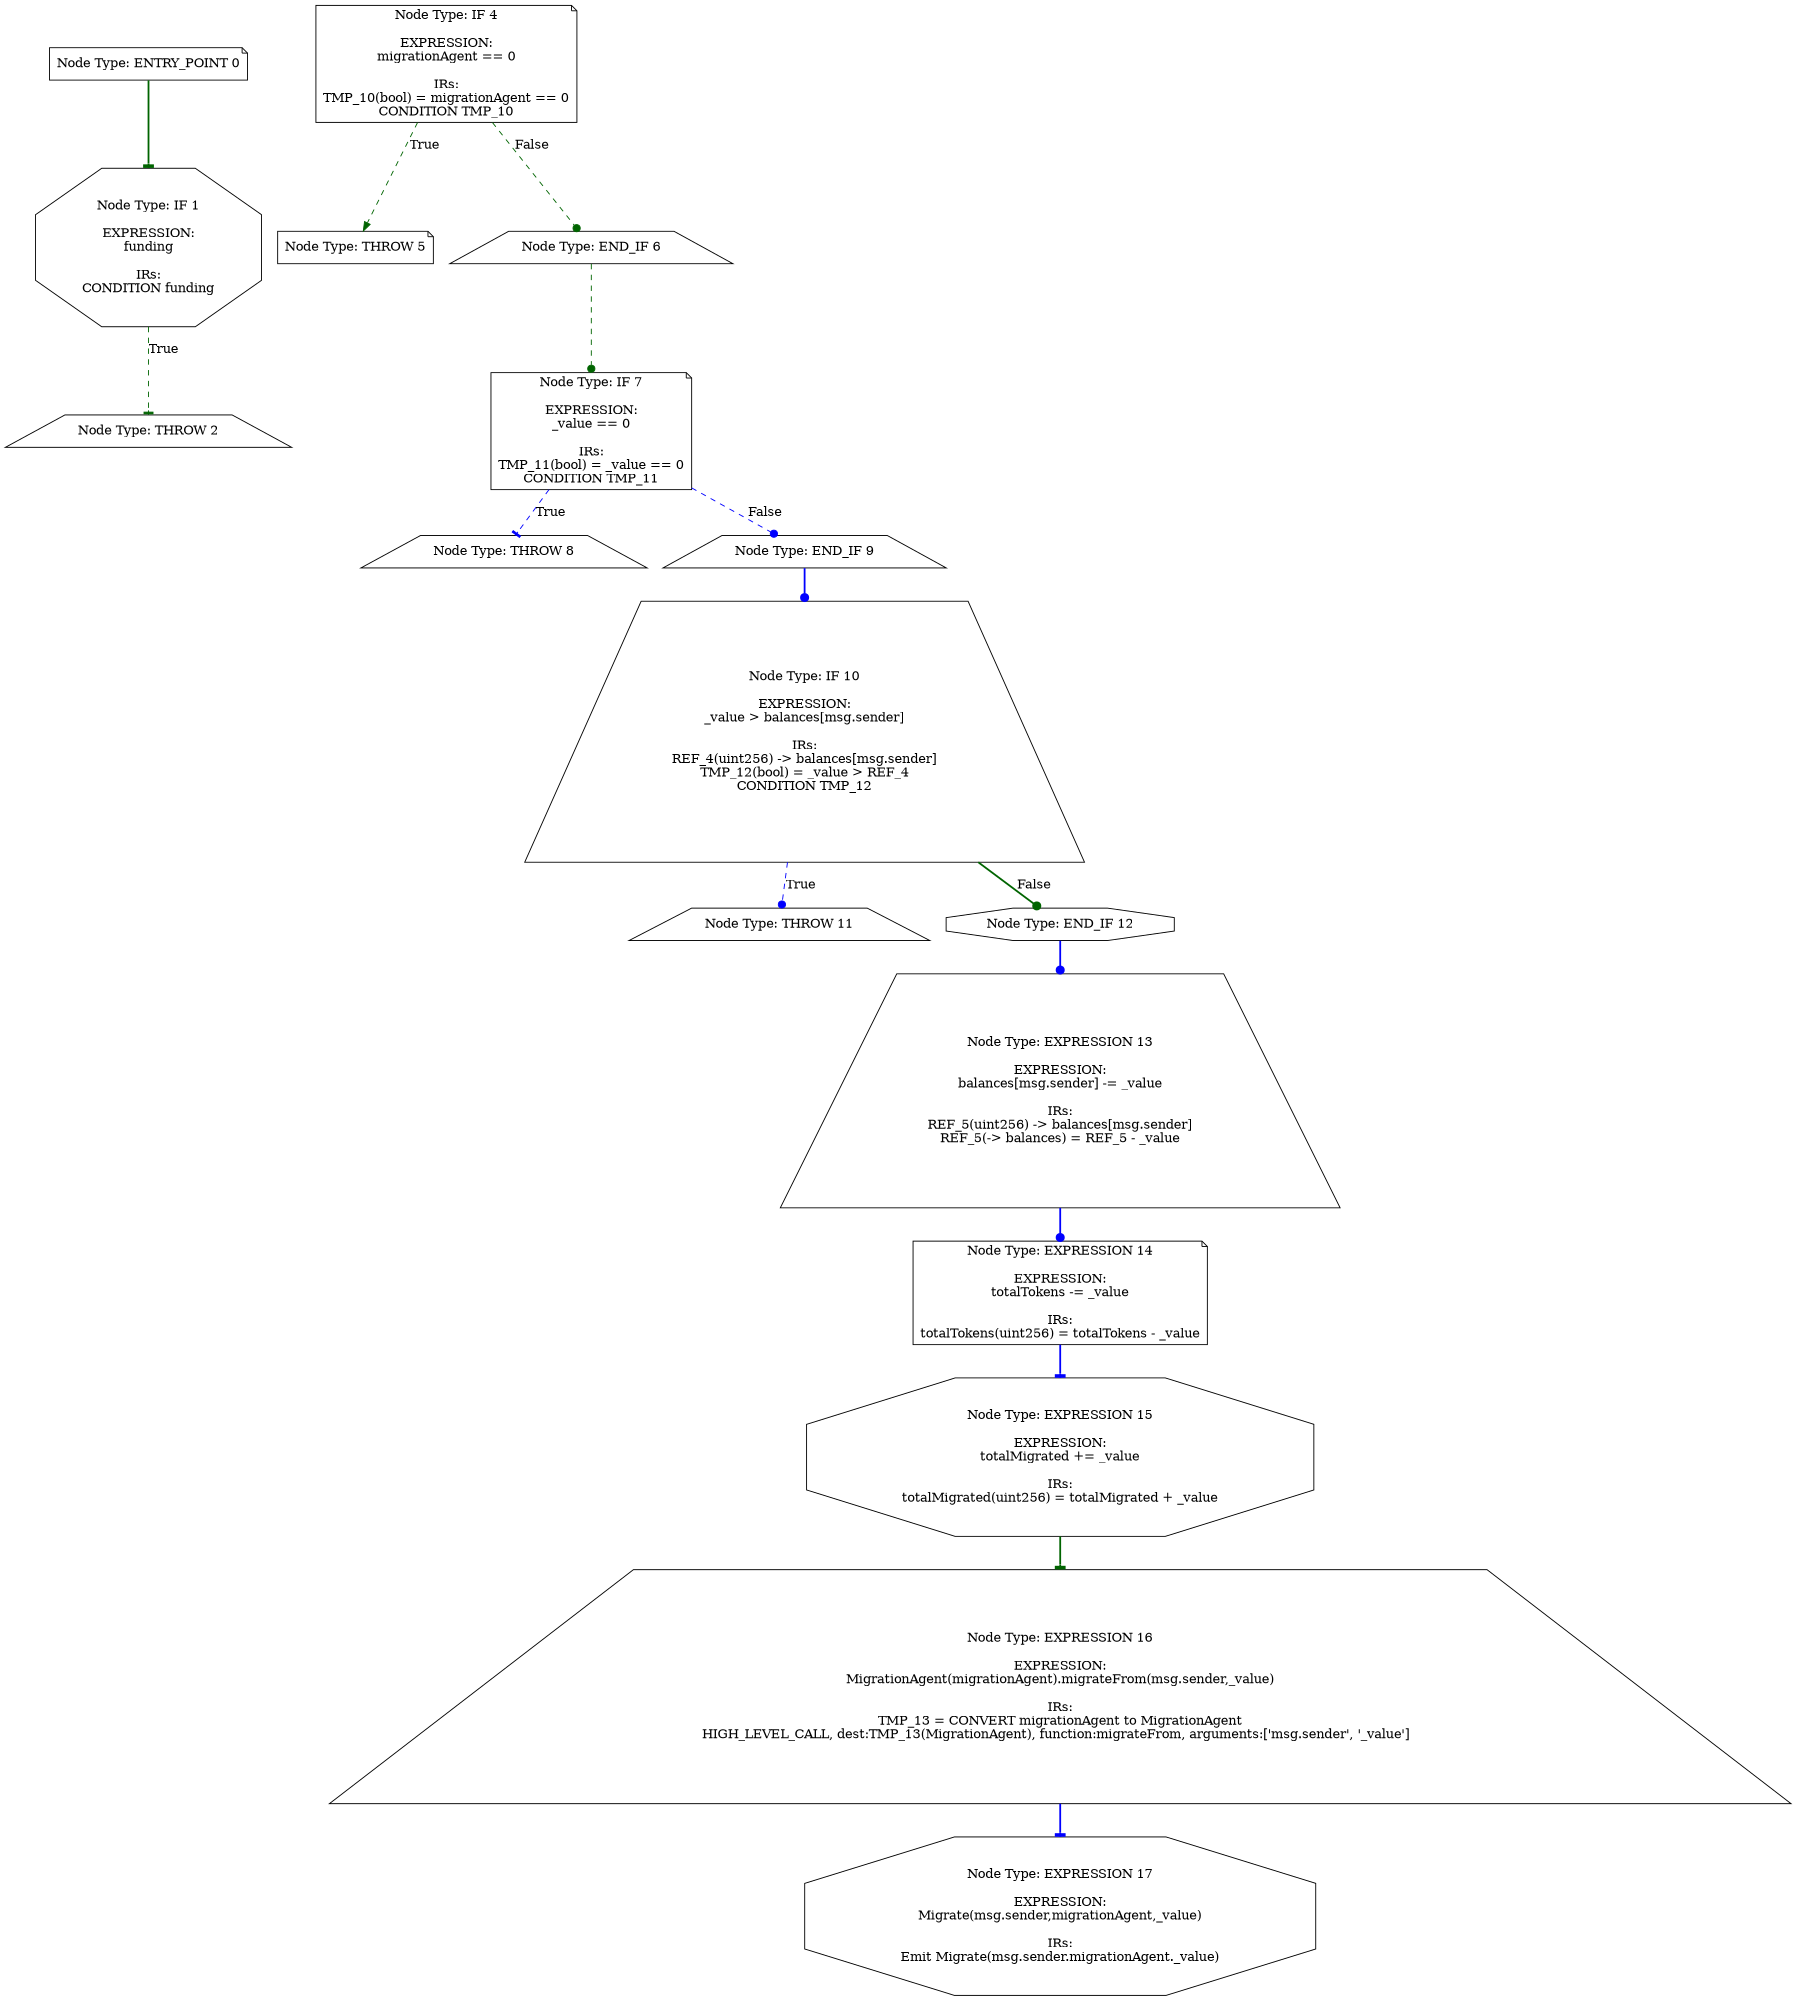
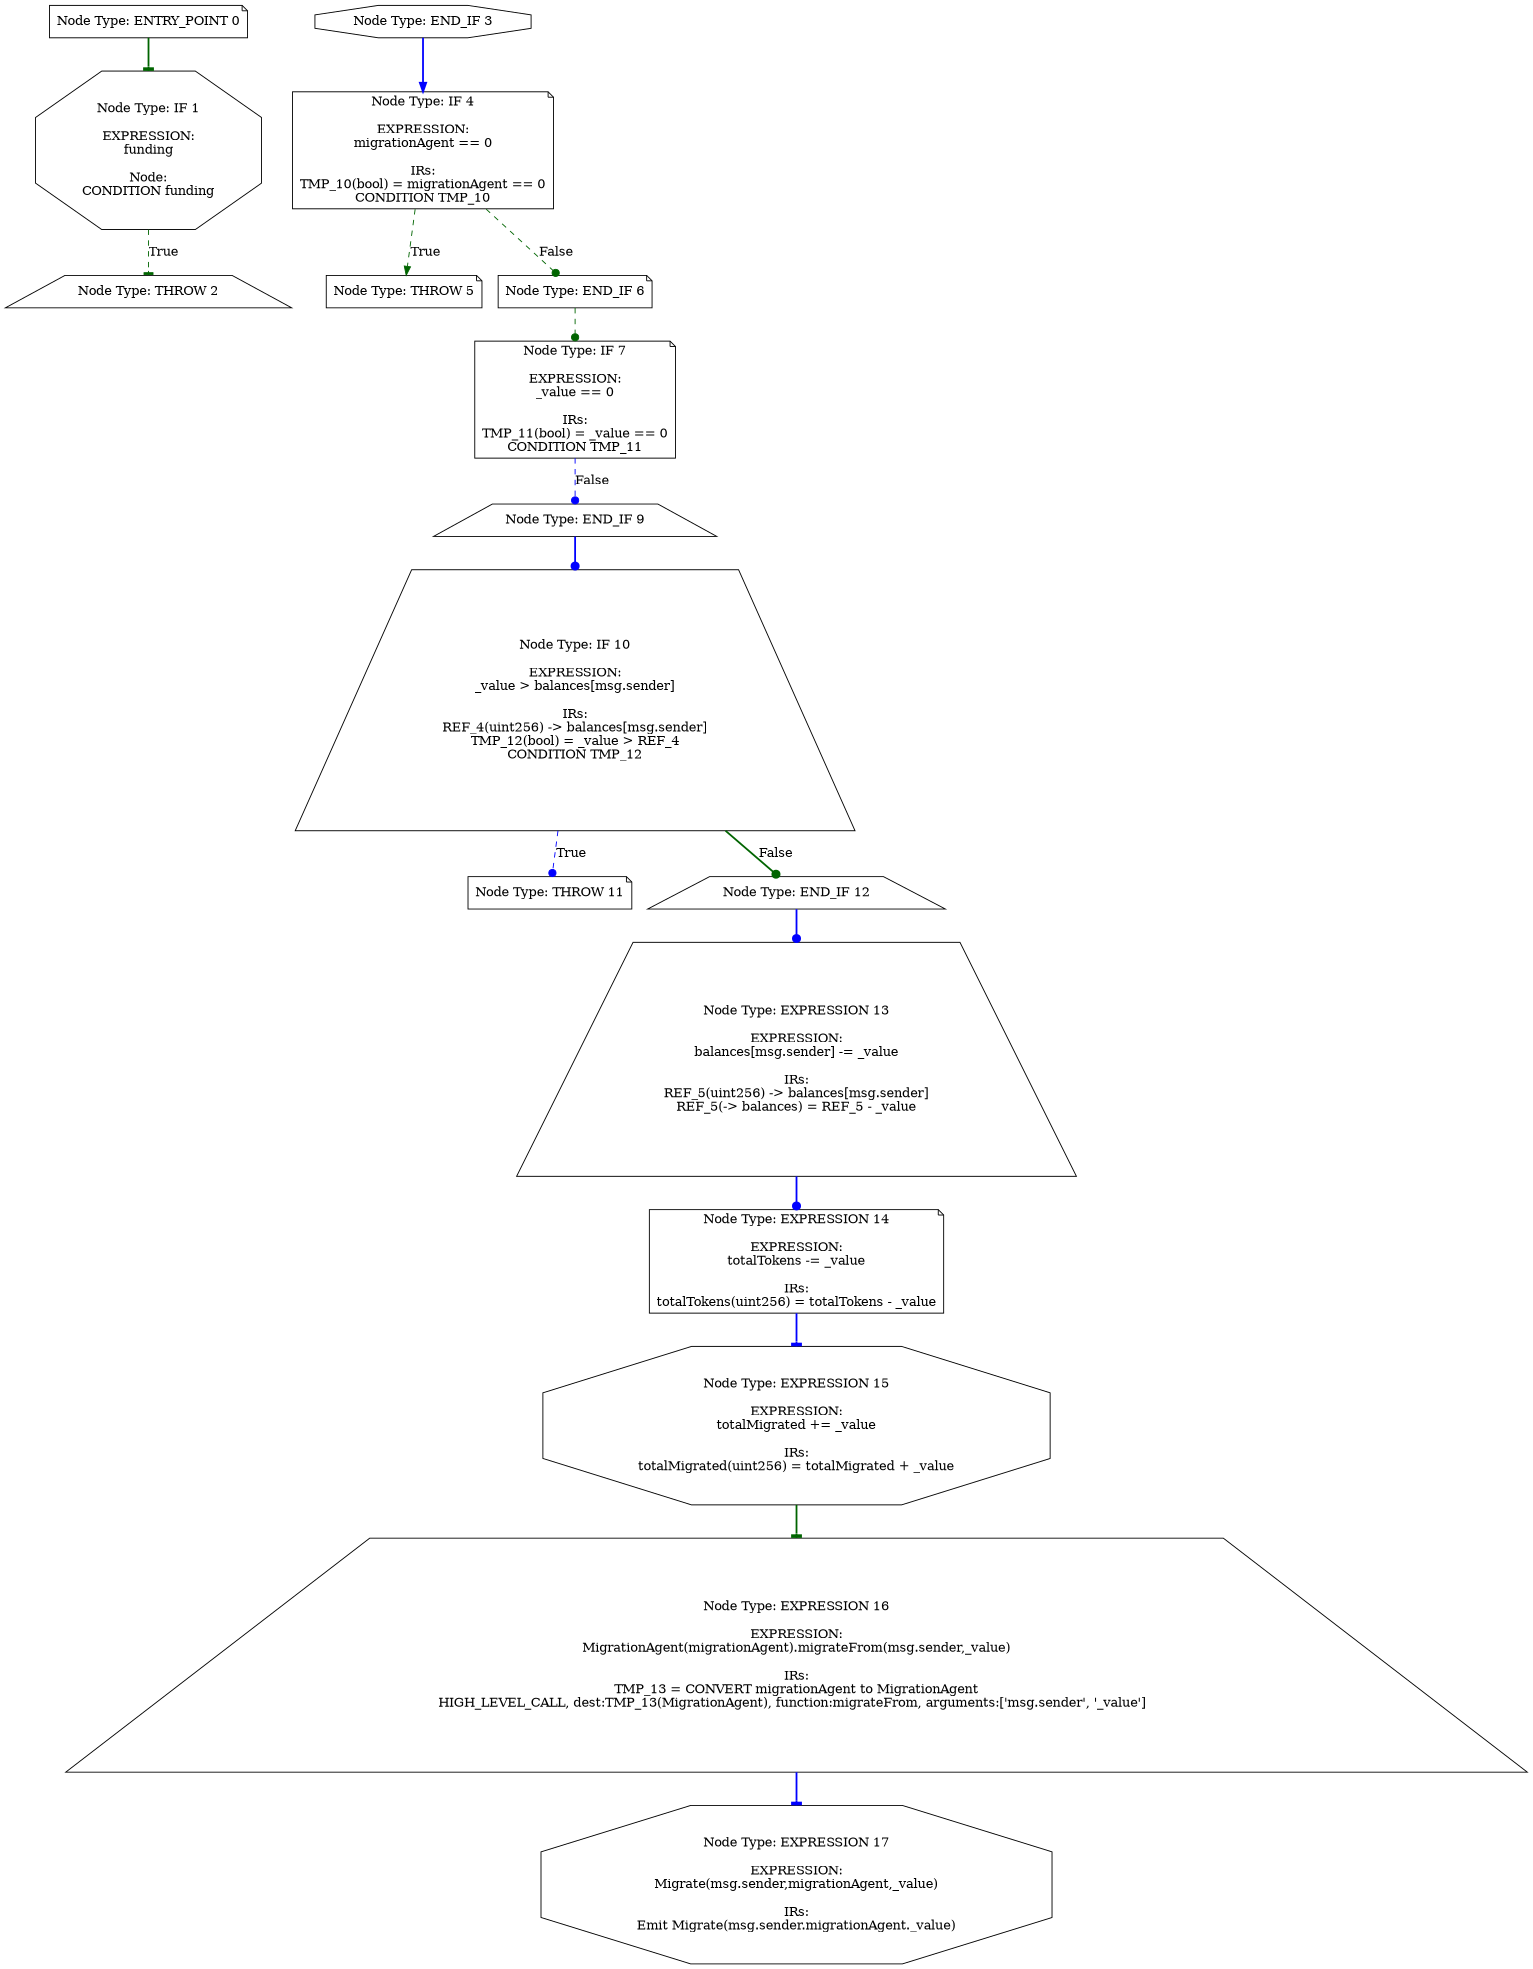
  digraph {
    node [shape=trapezium]
    edge [arrowhead=dot color=blue style=bold]
    n1 [label="Node Type: ENTRY_POINT 0\n" shape=note]
-   n2 [label="Node Type: IF 1\n\nEXPRESSION:\nfunding\n\nIRs:\nCONDITION funding" shape=octagon]
+   n2 [label="Node Type: IF 1\n\nEXPRESSION:\nfunding\n\nNode:\nCONDITION funding" shape=octagon]
    n3 [label="Node Type: THROW 2\n"]
+   n4 [label="Node Type: END_IF 3\n" shape=octagon]
    n5 [label="Node Type: IF 4\n\nEXPRESSION:\nmigrationAgent == 0\n\nIRs:\nTMP_10(bool) = migrationAgent == 0\nCONDITION TMP_10" shape=note]
    n6 [label="Node Type: THROW 5\n" shape=note]
-   n7 [label="Node Type: END_IF 6\n"]
+   n7 [label="Node Type: END_IF 6\n" shape=note]
    n8 [label="Node Type: IF 7\n\nEXPRESSION:\n_value == 0\n\nIRs:\nTMP_11(bool) = _value == 0\nCONDITION TMP_11" shape=note]
-   n9 [label="Node Type: THROW 8\n"]
    n10 [label="Node Type: END_IF 9\n"]
    n11 [label="Node Type: IF 10\n\nEXPRESSION:\n_value > balances[msg.sender]\n\nIRs:\nREF_4(uint256) -> balances[msg.sender]\nTMP_12(bool) = _value > REF_4\nCONDITION TMP_12"]
-   n12 [label="Node Type: THROW 11\n"]
-   n13 [label="Node Type: END_IF 12\n" shape=octagon]
+   n12 [label="Node Type: THROW 11\n" shape=note]
+   n13 [label="Node Type: END_IF 12\n"]
    n14 [label="Node Type: EXPRESSION 13\n\nEXPRESSION:\nbalances[msg.sender] -= _value\n\nIRs:\nREF_5(uint256) -> balances[msg.sender]\nREF_5(-> balances) = REF_5 - _value"]
    n15 [label="Node Type: EXPRESSION 14\n\nEXPRESSION:\ntotalTokens -= _value\n\nIRs:\ntotalTokens(uint256) = totalTokens - _value" shape=note]
    n16 [label="Node Type: EXPRESSION 15\n\nEXPRESSION:\ntotalMigrated += _value\n\nIRs:\ntotalMigrated(uint256) = totalMigrated + _value" shape=octagon]
    n17 [label="Node Type: EXPRESSION 16\n\nEXPRESSION:\nMigrationAgent(migrationAgent).migrateFrom(msg.sender,_value)\n\nIRs:\nTMP_13 = CONVERT migrationAgent to MigrationAgent\nHIGH_LEVEL_CALL, dest:TMP_13(MigrationAgent), function:migrateFrom, arguments:['msg.sender', '_value']  "]
    n18 [label="Node Type: EXPRESSION 17\n\nEXPRESSION:\nMigrate(msg.sender,migrationAgent,_value)\n\nIRs:\nEmit Migrate(msg.sender.migrationAgent._value)" shape=octagon]
    n1 -> n2 [arrowhead=tee color=darkgreen]
    n2 -> n3 [arrowhead=tee color=darkgreen label=True style=dashed]
+   n4 -> n5 [arrowhead=normal]
    n5 -> n6 [arrowhead=normal color=darkgreen label=True style=dashed]
    n5 -> n7 [color=darkgreen label=False style=dashed]
    n7 -> n8 [color=darkgreen style=dashed]
-   n8 -> n9 [arrowhead=tee label=True style=dashed]
    n8 -> n10 [label=False style=dashed]
    n10 -> n11
    n11 -> n12 [label=True style=dashed]
    n11 -> n13 [color=darkgreen label=False]
    n13 -> n14
    n14 -> n15
    n15 -> n16 [arrowhead=tee]
    n16 -> n17 [arrowhead=tee color=darkgreen]
    n17 -> n18 [arrowhead=tee]
  }
